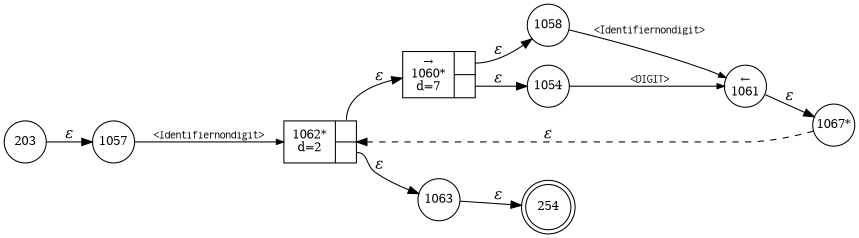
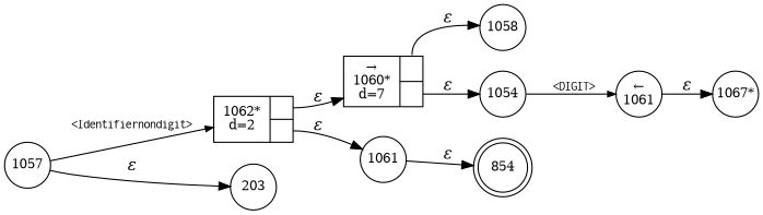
  digraph {
    rankdir=LR
    node [fixedsize=true fontsize=11 shape=circle peripheries=1]
    edge [fontname="Times-Italic"]
-   n1 [label=254 shape=doublecircle width=.6 peripheries=""]
+   n1 [label=854 shape=doublecircle width=.6 peripheries=""]
    n2 [label=1057 width=.55]
    n3 [fixedsize=false label="{1062*\nd=2|{<p0>|<p1>}}" shape=record]
    n4 [fixedsize=false label="{&rarr;\n1060*\nd=7|{<p0>|<p1>}}" shape=record]
-   n5 [label=1063 width=.55]
+   n5 [label=1061 width=.55]
    n6 [label=1058 width=.55]
    n7 [label="&larr;\n1061" width=.55]
    n8 [label="1067*" width=.55]
    n9 [label=1054 width=.55]
    n10 [label=203 width=.55]
    n2 -> n3 [arrowhead=normal arrowsize=.7 fontname=Courier fontsize=11 label="<Identifiernondigit>"]
    n3 -> n4 [label="&epsilon;" tailport=p0]
    n3 -> n5 [label="&epsilon;" tailport=p1]
    n4 -> n6 [label="&epsilon;" tailport=p0]
    n4 -> n9 [label="&epsilon;" tailport=p1]
    n5 -> n1 [label="&epsilon;"]
-   n6 -> n7 [arrowhead=normal arrowsize=.7 fontname=Courier fontsize=11 label="<Identifiernondigit>"]
    n7 -> n8 [label="&epsilon;"]
-   n8 -> n3 [label="&epsilon;" style=dashed]
    n9 -> n7 [arrowhead=normal arrowsize=.7 fontname=Courier fontsize=11 label="<DIGIT>"]
-   n10 -> n2 [label="&epsilon;"]
+   n2 -> n10 [label="&epsilon;"]
  }
